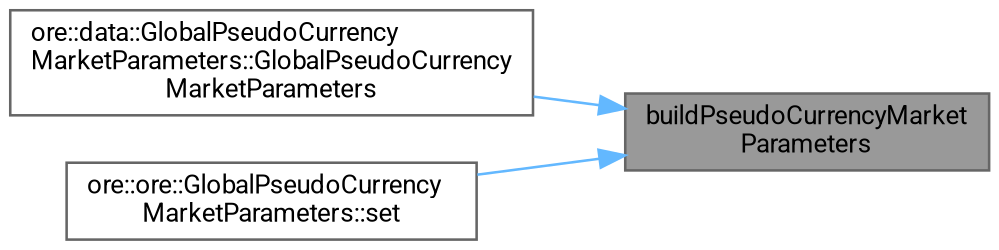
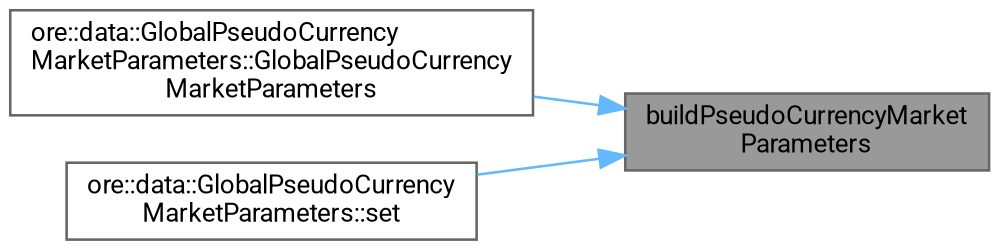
  digraph {
    rankdir=RL
    fontname=Roboto
    node [color=grey40 fillcolor=white fontname=Roboto fontsize=10 shape=box style=filled]
    edge [color=steelblue1 dir=back fontname=Roboto fontsize=10 labelfontname=Helvetica labelfontsize=10 style=solid]
    n1 [color=gray40 fillcolor=grey60 fontcolor=black height=0.2 label="buildPseudoCurrencyMarket\lParameters" width=0.4]
    n2 [height=0.2 label="ore::data::GlobalPseudoCurrency\lMarketParameters::GlobalPseudoCurrency\lMarketParameters" width=0.4]
-   n3 [height=0.2 label="ore::ore::GlobalPseudoCurrency\lMarketParameters::set" width=0.4]
+   n3 [height=0.2 label="ore::data::GlobalPseudoCurrency\lMarketParameters::set" width=0.4]
    n1 -> n2
    n1 -> n3
  }
